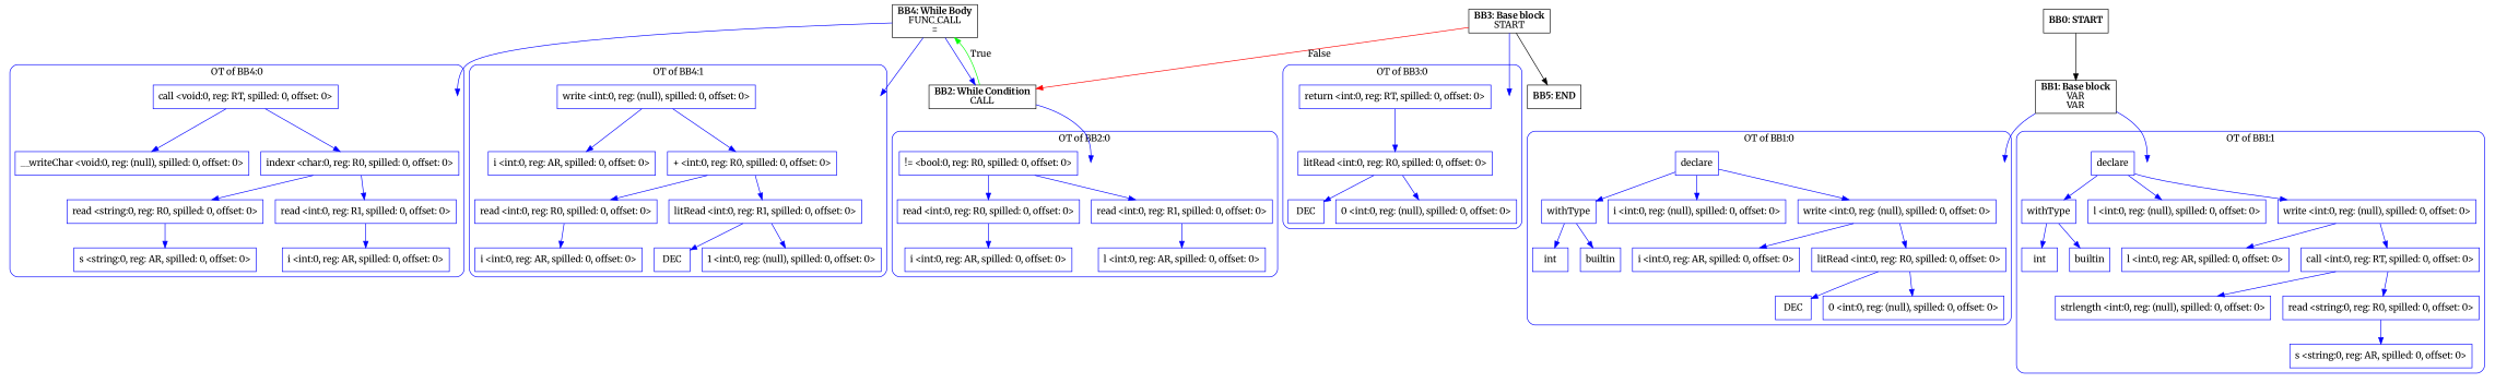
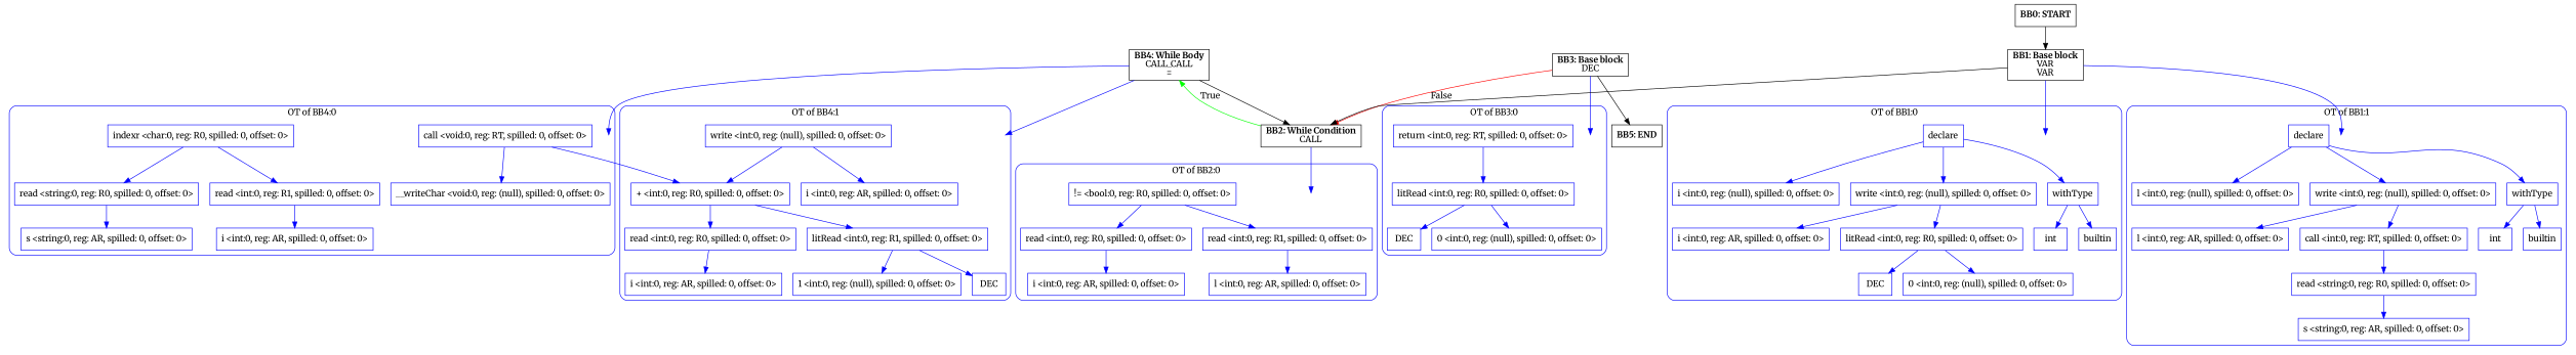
  digraph {
    compound=true
    fontname=Merriweather
    splines=true
    node [fontname=Merriweather shape=rectangle color=blue]
    edge [color=blue fontname=Merriweather]
    entry0 [shape=point style=invis color=""]
    n2 [label="call <void:0, reg: RT, spilled: 0, offset: 0>"]
    n3 [label="__writeChar <void:0, reg: (null), spilled: 0, offset: 0>"]
    n4 [label="indexr <char:0, reg: R0, spilled: 0, offset: 0>"]
    n5 [label="read <string:0, reg: R0, spilled: 0, offset: 0>"]
    n6 [label="read <int:0, reg: R1, spilled: 0, offset: 0>"]
    n7 [label="s <string:0, reg: AR, spilled: 0, offset: 0>"]
    n8 [label="i <int:0, reg: AR, spilled: 0, offset: 0>"]
    entry1 [shape=point style=invis color=""]
    n10 [label="write <int:0, reg: (null), spilled: 0, offset: 0>"]
    n11 [label="i <int:0, reg: AR, spilled: 0, offset: 0>"]
    n12 [label="+ <int:0, reg: R0, spilled: 0, offset: 0>"]
    n13 [label="read <int:0, reg: R0, spilled: 0, offset: 0>"]
    n14 [label="litRead <int:0, reg: R1, spilled: 0, offset: 0>"]
    n15 [label="i <int:0, reg: AR, spilled: 0, offset: 0>"]
    n16 [label=DEC]
    n17 [label="1 <int:0, reg: (null), spilled: 0, offset: 0>"]
    entry2 [shape=point style=invis color=""]
    n19 [label="return <int:0, reg: RT, spilled: 0, offset: 0>"]
    n20 [label="litRead <int:0, reg: R0, spilled: 0, offset: 0>"]
    n21 [label=DEC]
    n22 [label="0 <int:0, reg: (null), spilled: 0, offset: 0>"]
    entry3 [shape=point style=invis color=""]
    n24 [label="!= <bool:0, reg: R0, spilled: 0, offset: 0>"]
    n25 [label="read <int:0, reg: R0, spilled: 0, offset: 0>"]
    n26 [label="read <int:0, reg: R1, spilled: 0, offset: 0>"]
    n27 [label="i <int:0, reg: AR, spilled: 0, offset: 0>"]
    n28 [label="l <int:0, reg: AR, spilled: 0, offset: 0>"]
    entry4 [shape=point style=invis color=""]
    n30 [label=declare]
    n31 [label=withType]
    n32 [label="i <int:0, reg: (null), spilled: 0, offset: 0>"]
    n33 [label="write <int:0, reg: (null), spilled: 0, offset: 0>"]
    n34 [label=int]
    n35 [label=builtin]
    n36 [label="i <int:0, reg: AR, spilled: 0, offset: 0>"]
    n37 [label="litRead <int:0, reg: R0, spilled: 0, offset: 0>"]
    n38 [label=DEC]
    n39 [label="0 <int:0, reg: (null), spilled: 0, offset: 0>"]
    entry5 [shape=point style=invis color=""]
    n41 [label=declare]
    n42 [label=withType]
    n43 [label="l <int:0, reg: (null), spilled: 0, offset: 0>"]
    n44 [label="write <int:0, reg: (null), spilled: 0, offset: 0>"]
    n45 [label=int]
    n46 [label=builtin]
    n47 [label="l <int:0, reg: AR, spilled: 0, offset: 0>"]
    n48 [label="call <int:0, reg: RT, spilled: 0, offset: 0>"]
-   n49 [label="strlength <int:0, reg: (null), spilled: 0, offset: 0>"]
    n50 [label="read <string:0, reg: R0, spilled: 0, offset: 0>"]
    n51 [label="s <string:0, reg: AR, spilled: 0, offset: 0>"]
    n52 [label=<<B>BB5: END</B><BR ALIGN="CENTER"/>> color=""]
-   n53 [label=<<B>BB4: While Body</B><BR ALIGN="CENTER"/>FUNC_CALL<BR ALIGN="CENTER"/>=<BR ALIGN="CENTER"/>> color=""]
+   n53 [label=<<B>BB4: While Body</B><BR ALIGN="CENTER"/>CALL_CALL<BR ALIGN="CENTER"/>=<BR ALIGN="CENTER"/>> color=""]
    n54 [label=<<B>BB2: While Condition</B><BR ALIGN="CENTER"/>CALL<BR ALIGN="CENTER"/>> color=""]
-   n55 [label=<<B>BB3: Base block</B><BR ALIGN="CENTER"/>START<BR ALIGN="CENTER"/>> color=""]
+   n55 [label=<<B>BB3: Base block</B><BR ALIGN="CENTER"/>DEC<BR ALIGN="CENTER"/>> color=""]
    n56 [label=<<B>BB1: Base block</B><BR ALIGN="CENTER"/>VAR<BR ALIGN="CENTER"/>VAR<BR ALIGN="CENTER"/>> color=""]
    n57 [label=<<B>BB0: START</B><BR ALIGN="CENTER"/>> color=""]
    subgraph cluster_1 {
      color=blue
      label="OT of BB4:0"
      style=rounded
      entry0
      n2
      n3
      n4
      n5
      n6
      n7
      n8
    }
    subgraph cluster_2 {
      color=blue
      label="OT of BB4:1"
      style=rounded
      entry1
      n10
      n11
      n12
      n13
      n14
      n15
      n16
      n17
    }
    subgraph cluster_3 {
      color=blue
      label="OT of BB3:0"
      style=rounded
      entry2
      n19
      n20
      n21
      n22
    }
    subgraph cluster_4 {
      color=blue
      label="OT of BB2:0"
      style=rounded
      entry3
      n24
      n25
      n26
      n27
      n28
    }
    subgraph cluster_5 {
      color=blue
      label="OT of BB1:0"
      style=rounded
      entry4
      n30
      n31
      n32
      n33
      n34
      n35
      n36
      n37
      n38
      n39
    }
    subgraph cluster_6 {
      color=blue
      label="OT of BB1:1"
      style=rounded
      entry5
      n41
      n42
      n43
      n44
      n45
      n46
      n47
      n48
-     n49
      n50
      n51
    }
    n2 -> n3
-   n2 -> n4
+   n2 -> n12
    n4 -> n5
    n4 -> n6
    n5 -> n7
    n6 -> n8
    n10 -> n11
    n10 -> n12
    n12 -> n13
    n12 -> n14
    n13 -> n15
    n14 -> n16
    n14 -> n17
    n19 -> n20
    n20 -> n21
    n20 -> n22
    n24 -> n25
    n24 -> n26
    n25 -> n27
    n26 -> n28
    n30 -> n31
    n30 -> n32
    n30 -> n33
    n31 -> n34
    n31 -> n35
    n33 -> n36
    n33 -> n37
    n37 -> n38
    n37 -> n39
    n41 -> n42
    n41 -> n43
    n41 -> n44
    n42 -> n45
    n42 -> n46
    n44 -> n47
    n44 -> n48
-   n48 -> n49
    n48 -> n50
    n50 -> n51
    n53 -> entry0
    n53 -> entry1
-   n53 -> n54
+   n53 -> n54 [color=""]
    n54 -> entry3
    n54 -> n53 [color=green label=True]
    n55 -> entry2
    n55 -> n52 [color=""]
    n55 -> n54 [color=red label=False]
    n56 -> entry4
    n56 -> entry5
+   n56 -> n54 [color=""]
    n57 -> n56 [color=""]
  }
